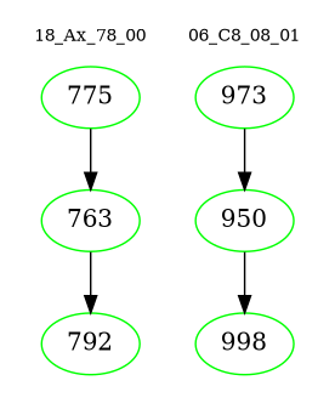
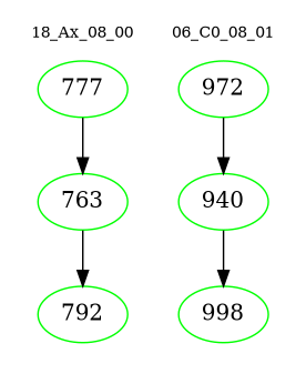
  digraph {
    node [color=green]
    edge [color=black]
-   n1 [label=775]
+   n1 [label=777]
    n2 [label=763]
    n3 [label=792]
-   n4 [label=973]
-   n5 [label=950]
+   n4 [label=972]
+   n5 [label=940]
    n6 [label=998]
    subgraph cluster_1 {
      color=white
      fontsize=10
-     label="18_Ax_78_00"
+     label="18_Ax_08_00"
      n1
      n2
      n3
    }
    subgraph cluster_2 {
      color=white
      fontsize=10
-     label="06_C8_08_01"
+     label="06_C0_08_01"
      n4
      n5
      n6
    }
    n1 -> n2
    n2 -> n3
    n4 -> n5
    n5 -> n6
  }
